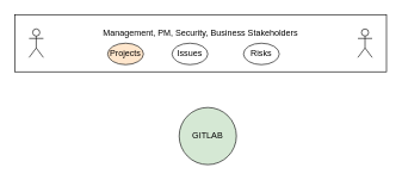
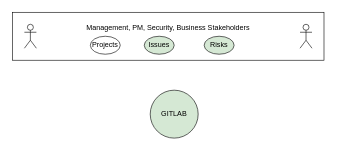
  <mxCell id="0" />
  <mxCell id="1" parent="0" />
  <mxCell id="2" value="GITLAB" style="ellipse;whiteSpace=wrap;html=1;aspect=fixed;fillColor=#d5e8d4;" vertex="1" parent="1"><mxGeometry x="250" y="150" width="80" height="80" as="geometry" /></mxCell>
  <mxCell id="3" value="Management, PM, Security, Business Stakeholders&lt;br&gt;&lt;br&gt;&lt;br&gt;" style="rounded=0;whiteSpace=wrap;html=1;" vertex="1" parent="1"><mxGeometry x="20" y="20" width="520" height="80" as="geometry" /></mxCell>
  <mxCell id="4" value="" style="shape=umlActor;verticalLabelPosition=bottom;verticalAlign=top;html=1;outlineConnect=0;" vertex="1" parent="1"><mxGeometry x="40" y="40" width="20" height="40" as="geometry" /></mxCell>
  <mxCell id="5" value="" style="shape=umlActor;verticalLabelPosition=bottom;verticalAlign=top;html=1;outlineConnect=0;" vertex="1" parent="1"><mxGeometry x="500" y="40" width="20" height="40" as="geometry" /></mxCell>
- <mxCell id="6" value="Projects" style="ellipse;whiteSpace=wrap;html=1;fillColor=#ffe6cc;" vertex="1" parent="1"><mxGeometry x="150" y="60" width="50" height="30" as="geometry" /></mxCell>
- <mxCell id="7" value="Issues" style="ellipse;whiteSpace=wrap;html=1;" vertex="1" parent="1"><mxGeometry x="240" y="60" width="50" height="30" as="geometry" /></mxCell>
- <mxCell id="8" value="Risks" style="ellipse;whiteSpace=wrap;html=1;" vertex="1" parent="1"><mxGeometry x="340" y="60" width="50" height="30" as="geometry" /></mxCell>
+ <mxCell id="6" value="Projects" style="ellipse;whiteSpace=wrap;html=1;" vertex="1" parent="1"><mxGeometry x="150" y="60" width="50" height="30" as="geometry" /></mxCell>
+ <mxCell id="7" value="Issues" style="ellipse;whiteSpace=wrap;html=1;fillColor=#d5e8d4;" vertex="1" parent="1"><mxGeometry x="240" y="60" width="50" height="30" as="geometry" /></mxCell>
+ <mxCell id="8" value="Risks" style="ellipse;whiteSpace=wrap;html=1;fillColor=#d5e8d4;" vertex="1" parent="1"><mxGeometry x="340" y="60" width="50" height="30" as="geometry" /></mxCell>
